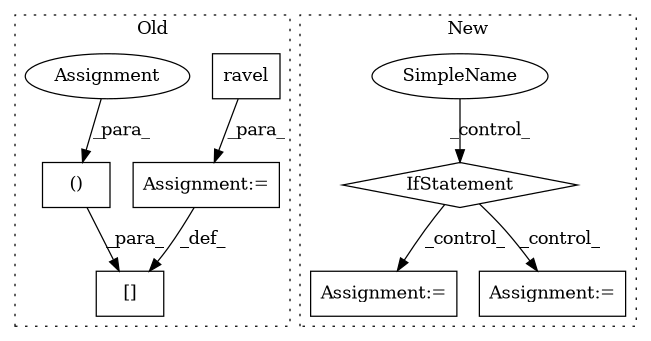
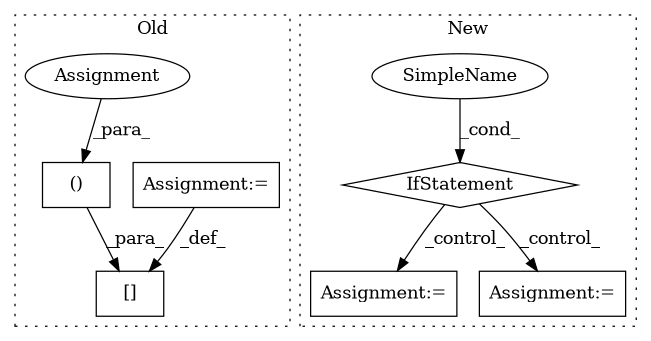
  digraph {
    node [a=7 l=1 s=12011 shape=box]
-   n1 [a=32 l=7 label=ravel s=12053]
    n2 [label="Assignment:=" s=12046]
    n3 [a=2 l="19,2" label="[]" s="11992,12044"]
    n4 [a=106 l=33 label="()"]
    n5 [a=45 l=17 label=Assignment shape=ellipse]
    n6 [a=25 l="4,2" label=IfStatement s="11818,11830" shape=diamond]
    n7 [label="Assignment:=" s=11957]
    n8 [a=42 l=8 label=SimpleName s=11822 shape=ellipse]
    n9 [label="Assignment:=" s=11872]
    subgraph cluster_1 {
      label=Old
      style=dotted
-     n1
      n2
      n3
      n4
      n5
    }
    subgraph cluster_2 {
      label=New
      style=dotted
      n6
      n7
      n8
      n9
    }
-   n1 -> n2 [label=_para_]
    n2 -> n3 [label=_def_]
    n4 -> n3 [label=_para_]
    n5 -> n4 [label=_para_]
    n6 -> n7 [label=_control_]
    n6 -> n9 [label=_control_]
-   n8 -> n6 [label=_control_]
+   n8 -> n6 [label=_cond_]
  }
